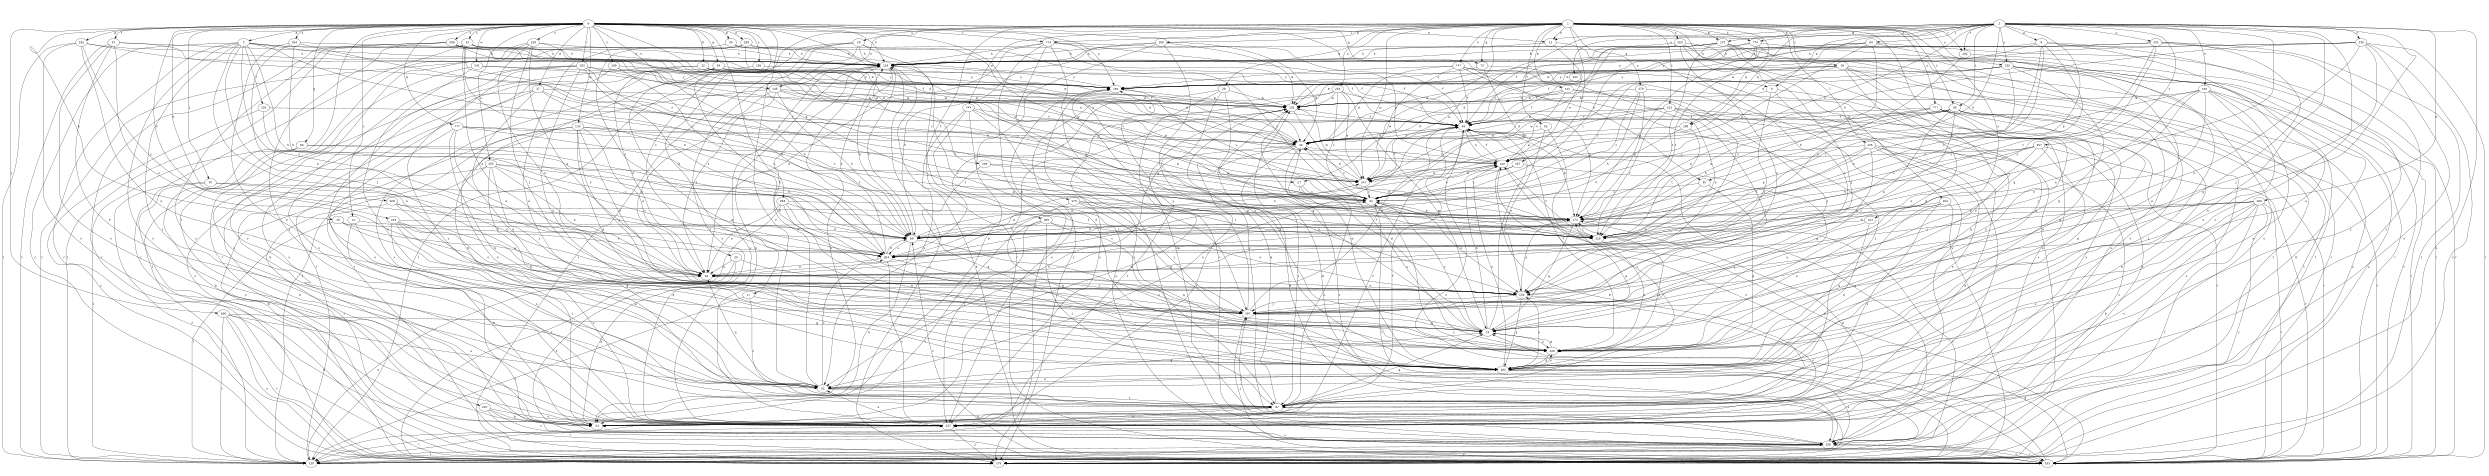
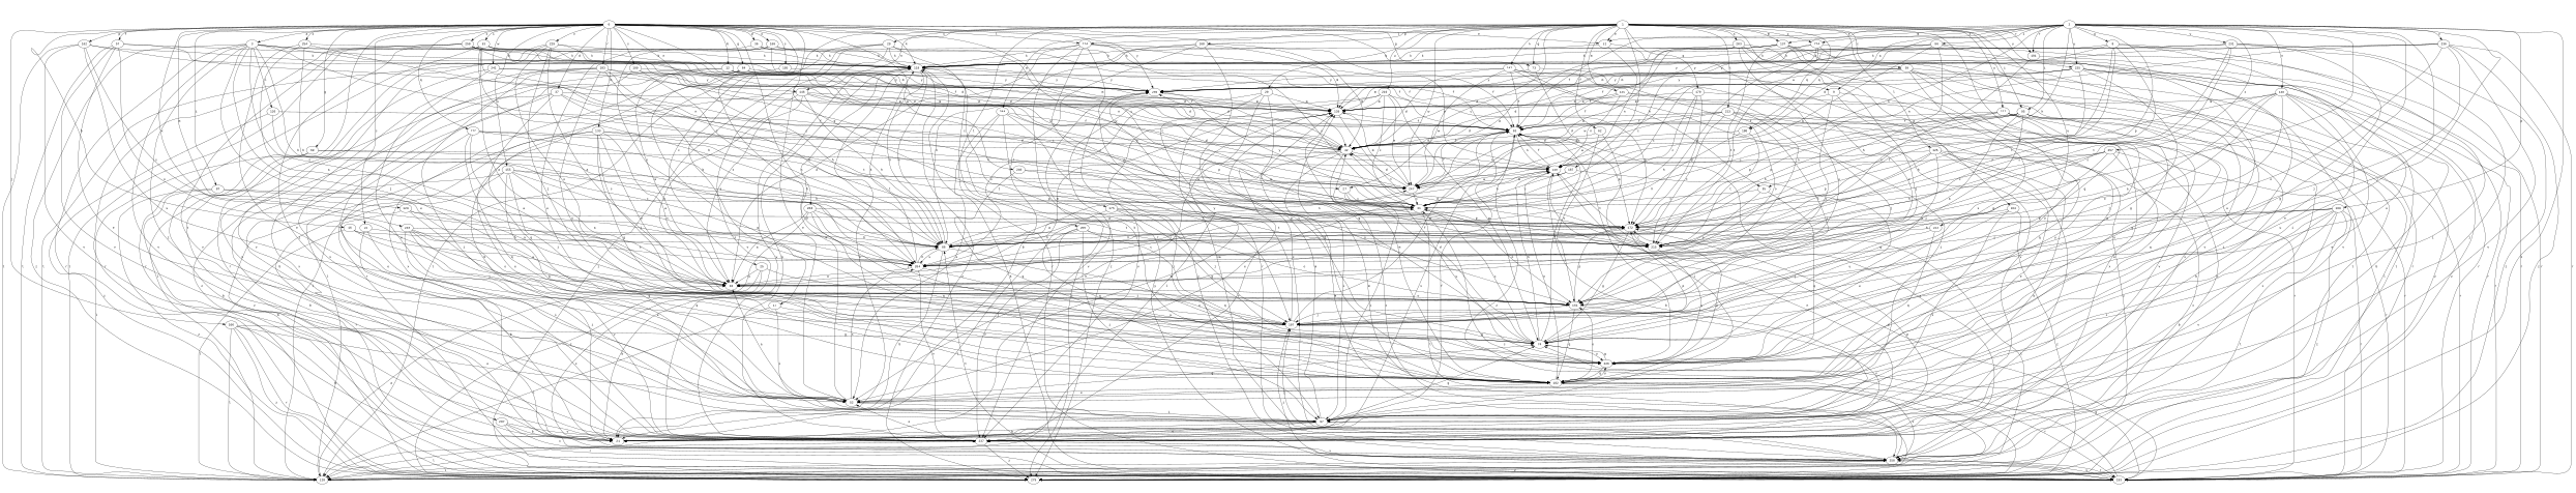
  strict digraph {
    fontname="Liberation Mono"
    node [fontname="Liberation Mono"]
    edge [fontname="Liberation Mono"]
    0
    3
    12
    16
    22
    25
    27
    36
    37
    42
    51
    57
    64
    69
    73
    85
    87
    93
    106
    118
    124
    129
    133
    146
    155
    160
    162
    175
    177
    183
    195
    199
    207
    229
    240
    241
    248
    250
    254
    268
    269
    247
    63
    97
    107
    279
    31
    86
    126
    193
    204
    226
    237
    9
    10
    128
    215
    21
    258
    139
    182
    52
    149
    161
    74
    172
    1
    17
    20
    29
    30
    62
    95
    125
    135
    137
    147
    164
    168
    179
    180
    187
    191
    203
    209
    213
    217
    219
    223
    225
    244
    274
    2
    8
    96
    148
    169
    231
-   233
    236
    257
    0 -> 3 [label=a]
    0 -> 12 [label=b]
    0 -> 16 [label=b]
    0 -> 22 [label=c]
    0 -> 25 [label=c]
    0 -> 27 [label=c]
    0 -> 36 [label=d]
    0 -> 37 [label=d]
    0 -> 42 [label=d]
    0 -> 51 [label=e]
    0 -> 57 [label=f]
    0 -> 64 [label=g]
    0 -> 69 [label=g]
    0 -> 73 [label=g]
    0 -> 85 [label=h]
    0 -> 87 [label=i]
    0 -> 93 [label=i]
    0 -> 106 [label=j]
    0 -> 118 [label=k]
    0 -> 124 [label=l]
    0 -> 129 [label=m]
    0 -> 133 [label=m]
    0 -> 146 [label=n]
    0 -> 155 [label=o]
    0 -> 160 [label=o]
    0 -> 162 [label=p]
    0 -> 175 [label=q]
    0 -> 177 [label=q]
    0 -> 183 [label=r]
    0 -> 195 [label=s]
    0 -> 199 [label=s]
    0 -> 207 [label=t]
    0 -> 229 [label=v]
    0 -> 240 [label=w]
    0 -> 241 [label=w]
    0 -> 248 [label=x]
    0 -> 250 [label=x]
    0 -> 254 [label=x]
    0 -> 268 [label=y]
    0 -> 269 [label=y]
    3 -> 118 [label=k]
    3 -> 247 [label=w]
    3 -> 63 [label=f]
    3 -> 97 [label=i]
    3 -> 107 [label=j]
    3 -> 279 [label=z]
    3 -> 31 [label=c]
    3 -> 86 [label=h]
    3 -> 126 [label=l]
    3 -> 193 [label=r]
    3 -> 204 [label=s]
    3 -> 226 [label=u]
    3 -> 237 [label=v]
    12 -> 42 [label=d]
    12 -> 63 [label=f]
    12 -> 9 [label=a]
    12 -> 10 [label=a]
    12 -> 128 [label=l]
    16 -> 107 [label=j]
    16 -> 86 [label=h]
    16 -> 10 [label=a]
    16 -> 128 [label=l]
    22 -> 97 [label=i]
    22 -> 215 [label=t]
    22 -> 21 [label=b]
    25 -> 107 [label=j]
    25 -> 10 [label=a]
    25 -> 21 [label=b]
    25 -> 258 [label=x]
    27 -> 97 [label=i]
    27 -> 31 [label=c]
    27 -> 226 [label=u]
    36 -> 118 [label=k]
    36 -> 63 [label=f]
    36 -> 128 [label=l]
    37 -> 279 [label=z]
    37 -> 31 [label=c]
    37 -> 215 [label=t]
    37 -> 21 [label=b]
    37 -> 139 [label=m]
    37 -> 182 [label=q]
    42 -> 63 [label=f]
    42 -> 97 [label=i]
    42 -> 237 [label=v]
    42 -> 258 [label=x]
    42 -> 52 [label=e]
    42 -> 149 [label=n]
    51 -> 118 [label=k]
    51 -> 149 [label=n]
    51 -> 161 [label=o]
    57 -> 118 [label=k]
    57 -> 237 [label=v]
    57 -> 128 [label=l]
    57 -> 139 [label=m]
    57 -> 52 [label=e]
    57 -> 161 [label=o]
    64 -> 42 [label=d]
    64 -> 269 [label=y]
    64 -> 226 [label=u]
    64 -> 128 [label=l]
    64 -> 258 [label=x]
    64 -> 139 [label=m]
    64 -> 182 [label=q]
    69 -> 86 [label=h]
    69 -> 128 [label=l]
    69 -> 21 [label=b]
    69 -> 149 [label=n]
    73 -> 269 [label=y]
    73 -> 31 [label=c]
    73 -> 161 [label=o]
    85 -> 31 [label=c]
    85 -> 10 [label=a]
    85 -> 182 [label=q]
    87 -> 279 [label=z]
    87 -> 31 [label=c]
    87 -> 10 [label=a]
    87 -> 21 [label=b]
    93 -> 42 [label=d]
    93 -> 118 [label=k]
    93 -> 63 [label=f]
    93 -> 31 [label=c]
    93 -> 86 [label=h]
    93 -> 193 [label=r]
    93 -> 10 [label=a]
    93 -> 128 [label=l]
    106 -> 279 [label=z]
    106 -> 193 [label=r]
    106 -> 128 [label=l]
    106 -> 21 [label=b]
    106 -> 52 [label=e]
    106 -> 74 [label=g]
    118 -> 269 [label=y]
    118 -> 279 [label=z]
    118 -> 86 [label=h]
    118 -> 237 [label=v]
    118 -> 21 [label=b]
    124 -> 118 [label=k]
    124 -> 63 [label=f]
    124 -> 279 [label=z]
    124 -> 31 [label=c]
    124 -> 193 [label=r]
    124 -> 10 [label=a]
    124 -> 258 [label=x]
    124 -> 149 [label=n]
    129 -> 97 [label=i]
    129 -> 204 [label=s]
    129 -> 182 [label=q]
    129 -> 172 [label=p]
    133 -> 42 [label=d]
    133 -> 107 [label=j]
    133 -> 279 [label=z]
    133 -> 10 [label=a]
    133 -> 215 [label=t]
    133 -> 52 [label=e]
    133 -> 161 [label=o]
    133 -> 74 [label=g]
    146 -> 247 [label=w]
    146 -> 86 [label=h]
    146 -> 10 [label=a]
    146 -> 128 [label=l]
    146 -> 139 [label=m]
    146 -> 161 [label=o]
    146 -> 172 [label=p]
    155 -> 247 [label=w]
    155 -> 107 [label=j]
    155 -> 193 [label=r]
    155 -> 204 [label=s]
    155 -> 10 [label=a]
    155 -> 21 [label=b]
    155 -> 182 [label=q]
    155 -> 172 [label=p]
    160 -> 42 [label=d]
    160 -> 118 [label=k]
    160 -> 63 [label=f]
    160 -> 204 [label=s]
    160 -> 226 [label=u]
    162 -> 118 [label=k]
    162 -> 204 [label=s]
    162 -> 226 [label=u]
    162 -> 237 [label=v]
    162 -> 128 [label=l]
    162 -> 149 [label=n]
    175 -> 107 [label=j]
    175 -> 215 [label=t]
    175 -> 182 [label=q]
    175 -> 74 [label=g]
    175 -> 172 [label=p]
    177 -> 42 [label=d]
    177 -> 86 [label=h]
    177 -> 10 [label=a]
    177 -> 215 [label=t]
    177 -> 182 [label=q]
    177 -> 52 [label=e]
    183 -> 269 [label=y]
    183 -> 97 [label=i]
    183 -> 86 [label=h]
    183 -> 204 [label=s]
    183 -> 226 [label=u]
    183 -> 237 [label=v]
    183 -> 215 [label=t]
    183 -> 258 [label=x]
    195 -> 269 [label=y]
    195 -> 21 [label=b]
    199 -> 269 [label=y]
    199 -> 86 [label=h]
    199 -> 193 [label=r]
    199 -> 204 [label=s]
    207 -> 193 [label=r]
    207 -> 237 [label=v]
    207 -> 21 [label=b]
    207 -> 258 [label=x]
    229 -> 42 [label=d]
    229 -> 118 [label=k]
    229 -> 107 [label=j]
    229 -> 193 [label=r]
    229 -> 237 [label=v]
    229 -> 10 [label=a]
    229 -> 161 [label=o]
    240 -> 247 [label=w]
    240 -> 182 [label=q]
    240 -> 161 [label=o]
    241 -> 269 [label=y]
    241 -> 31 [label=c]
    241 -> 237 [label=v]
    241 -> 52 [label=e]
    248 -> 86 [label=h]
    248 -> 204 [label=s]
    248 -> 237 [label=v]
    248 -> 182 [label=q]
    248 -> 52 [label=e]
    248 -> 161 [label=o]
    250 -> 42 [label=d]
    250 -> 118 [label=k]
    250 -> 247 [label=w]
    250 -> 97 [label=i]
    250 -> 193 [label=r]
    250 -> 237 [label=v]
    250 -> 149 [label=n]
    254 -> 118 [label=k]
    254 -> 31 [label=c]
    254 -> 86 [label=h]
    254 -> 10 [label=a]
    254 -> 52 [label=e]
    268 -> 107 [label=j]
    268 -> 279 [label=z]
    268 -> 10 [label=a]
    268 -> 215 [label=t]
    268 -> 182 [label=q]
    268 -> 172 [label=p]
    269 -> 139 [label=m]
    247 -> 42 [label=d]
    247 -> 63 [label=f]
    247 -> 31 [label=c]
    247 -> 139 [label=m]
    63 -> 42 [label=d]
    63 -> 279 [label=z]
    63 -> 237 [label=v]
    63 -> 258 [label=x]
    63 -> 52 [label=e]
    63 -> 149 [label=n]
    63 -> 172 [label=p]
    97 -> 237 [label=v]
    97 -> 21 [label=b]
    97 -> 139 [label=m]
    97 -> 74 [label=g]
    107 -> 269 [label=y]
    107 -> 63 [label=f]
    107 -> 74 [label=g]
    279 -> 139 [label=m]
    31 -> 269 [label=y]
    31 -> 204 [label=s]
    31 -> 128 [label=l]
    31 -> 149 [label=n]
    31 -> 161 [label=o]
    31 -> 172 [label=p]
    86 -> 118 [label=k]
    86 -> 204 [label=s]
    86 -> 226 [label=u]
    86 -> 21 [label=b]
    86 -> 149 [label=n]
    126 -> 63 [label=f]
    126 -> 279 [label=z]
    126 -> 204 [label=s]
    193 -> 118 [label=k]
    193 -> 269 [label=y]
    193 -> 107 [label=j]
    193 -> 31 [label=c]
    193 -> 86 [label=t]
    193 -> 258 [label=x]
    193 -> 149 [label=n]
    193 -> 74 [label=g]
    204 -> 118 [label=k]
    204 -> 247 [label=w]
    204 -> 86 [label=h]
    204 -> 226 [label=u]
    204 -> 237 [label=v]
    204 -> 10 [label=a]
    226 -> 63 [label=f]
    226 -> 182 [label=q]
    226 -> 74 [label=g]
    237 -> 118 [label=k]
    237 -> 279 [label=z]
    237 -> 128 [label=l]
    237 -> 258 [label=x]
    237 -> 52 [label=e]
    237 -> 172 [label=p]
    9 -> 237 [label=v]
    9 -> 139 [label=m]
    9 -> 182 [label=q]
    9 -> 161 [label=o]
    10 -> 31 [label=c]
    10 -> 139 [label=m]
    10 -> 161 [label=o]
    128 -> 10 [label=a]
    215 -> 42 [label=d]
    215 -> 226 [label=u]
    21 -> 63 [label=f]
    21 -> 139 [label=m]
    21 -> 149 [label=n]
    258 -> 269 [label=y]
    258 -> 107 [label=j]
    258 -> 279 [label=z]
    258 -> 193 [label=r]
    258 -> 128 [label=l]
    258 -> 139 [label=m]
    139 -> 63 [label=f]
    139 -> 215 [label=t]
    182 -> 118 [label=k]
    182 -> 193 [label=r]
    182 -> 226 [label=u]
    182 -> 258 [label=x]
    182 -> 139 [label=m]
    182 -> 52 [label=e]
    182 -> 149 [label=n]
    182 -> 161 [label=o]
    182 -> 172 [label=p]
    52 -> 118 [label=k]
    52 -> 97 [label=i]
    52 -> 204 [label=s]
    52 -> 10 [label=a]
    52 -> 74 [label=g]
    149 -> 247 [label=w]
    149 -> 63 [label=f]
    149 -> 215 [label=t]
    149 -> 21 [label=b]
    161 -> 107 [label=j]
    161 -> 237 [label=v]
    161 -> 182 [label=q]
    161 -> 172 [label=p]
    74 -> 42 [label=d]
    74 -> 269 [label=y]
    74 -> 63 [label=f]
    74 -> 31 [label=c]
    74 -> 226 [label=u]
    74 -> 149 [label=n]
    74 -> 172 [label=p]
    172 -> 86 [label=h]
    172 -> 10 [label=a]
    172 -> 128 [label=l]
    172 -> 215 [label=t]
    172 -> 74 [label=g]
    1 -> 27 [label=c]
    1 -> 51 [label=e]
    1 -> 73 [label=g]
    1 -> 124 [label=l]
    1 -> 146 [label=n]
    1 -> 247 [label=w]
    1 -> 74 [label=g]
    1 -> 17 [label=b]
    1 -> 20 [label=b]
    1 -> 29 [label=c]
    1 -> 30 [label=c]
    1 -> 62 [label=f]
    1 -> 95 [label=i]
    1 -> 125 [label=l]
    1 -> 135 [label=m]
    1 -> 137 [label=m]
    1 -> 147 [label=n]
    1 -> 164 [label=p]
    1 -> 168 [label=p]
    1 -> 179 [label=q]
    1 -> 180 [label=q]
    1 -> 187 [label=r]
    1 -> 191 [label=r]
    1 -> 203 [label=s]
    1 -> 209 [label=t]
    1 -> 213 [label=t]
    1 -> 217 [label=u]
    1 -> 219 [label=u]
    1 -> 223 [label=u]
    1 -> 225 [label=u]
    1 -> 244 [label=w]
    1 -> 274 [label=z]
    17 -> 97 [label=i]
    17 -> 107 [label=j]
    17 -> 128 [label=l]
    20 -> 237 [label=v]
    20 -> 128 [label=l]
    20 -> 139 [label=m]
    20 -> 182 [label=q]
    20 -> 74 [label=g]
    29 -> 118 [label=k]
    29 -> 279 [label=z]
    29 -> 31 [label=c]
    29 -> 193 [label=r]
    29 -> 237 [label=v]
    29 -> 128 [label=l]
    29 -> 52 [label=e]
    30 -> 42 [label=d]
    30 -> 269 [label=y]
    30 -> 247 [label=w]
    30 -> 279 [label=z]
    30 -> 31 [label=c]
    30 -> 226 [label=u]
    30 -> 128 [label=l]
    30 -> 182 [label=q]
    30 -> 74 [label=g]
    62 -> 42 [label=d]
    62 -> 97 [label=i]
    62 -> 161 [label=o]
    95 -> 42 [label=d]
    95 -> 63 [label=f]
    95 -> 107 [label=j]
    95 -> 86 [label=h]
    95 -> 193 [label=r]
    95 -> 226 [label=u]
    95 -> 10 [label=a]
    95 -> 21 [label=b]
    95 -> 172 [label=p]
    125 -> 215 [label=t]
    125 -> 21 [label=b]
    125 -> 258 [label=x]
    125 -> 52 [label=e]
    125 -> 149 [label=n]
    125 -> 74 [label=g]
    125 -> 172 [label=p]
    135 -> 63 [label=f]
    135 -> 107 [label=j]
    135 -> 139 [label=m]
    135 -> 149 [label=n]
    135 -> 161 [label=o]
    137 -> 42 [label=d]
    137 -> 118 [label=k]
    137 -> 247 [label=w]
    137 -> 193 [label=r]
    137 -> 237 [label=v]
    137 -> 128 [label=l]
    137 -> 215 [label=t]
    137 -> 182 [label=q]
    147 -> 42 [label=d]
    147 -> 269 [label=y]
    147 -> 247 [label=w]
    147 -> 63 [label=f]
    147 -> 97 [label=i]
    147 -> 237 [label=v]
    147 -> 258 [label=x]
    164 -> 97 [label=i]
    164 -> 279 [label=z]
    164 -> 226 [label=u]
-   164 -> 182 [label=q]
    164 -> 172 [label=p]
    168 -> 42 [label=d]
    168 -> 118 [label=k]
    168 -> 86 [label=h]
    168 -> 21 [label=b]
    168 -> 258 [label=x]
    168 -> 139 [label=m]
    179 -> 31 [label=c]
    179 -> 86 [label=h]
    179 -> 258 [label=x]
    179 -> 139 [label=m]
    179 -> 172 [label=p]
    180 -> 42 [label=d]
    180 -> 86 [label=h]
    180 -> 215 [label=t]
    187 -> 247 [label=w]
    187 -> 31 [label=c]
    187 -> 226 [label=u]
    191 -> 193 [label=r]
    191 -> 204 [label=s]
    203 -> 118 [label=k]
    203 -> 247 [label=w]
    203 -> 63 [label=f]
    203 -> 107 [label=j]
    203 -> 193 [label=r]
    203 -> 258 [label=x]
    203 -> 161 [label=o]
    209 -> 97 [label=i]
    209 -> 86 [label=h]
    209 -> 237 [label=v]
    209 -> 128 [label=l]
    209 -> 182 [label=q]
    209 -> 161 [label=o]
    213 -> 42 [label=d]
    213 -> 247 [label=w]
    213 -> 63 [label=f]
    213 -> 107 [label=j]
    213 -> 279 [label=z]
    213 -> 193 [label=r]
    213 -> 237 [label=v]
    213 -> 215 [label=t]
    217 -> 63 [label=f]
    217 -> 31 [label=c]
    217 -> 193 [label=r]
    217 -> 226 [label=u]
    217 -> 258 [label=x]
    217 -> 182 [label=q]
    217 -> 172 [label=p]
    219 -> 247 [label=w]
    219 -> 31 [label=c]
    219 -> 204 [label=s]
    219 -> 237 [label=v]
    219 -> 139 [label=m]
    219 -> 74 [label=g]
    219 -> 172 [label=p]
    223 -> 107 [label=j]
    223 -> 215 [label=t]
    223 -> 182 [label=q]
    225 -> 269 [label=y]
    225 -> 63 [label=f]
    225 -> 97 [label=i]
    225 -> 279 [label=z]
    225 -> 193 [label=r]
    225 -> 215 [label=t]
    225 -> 139 [label=m]
    225 -> 74 [label=g]
    244 -> 63 [label=f]
    244 -> 97 [label=i]
    244 -> 107 [label=j]
    244 -> 279 [label=z]
    244 -> 52 [label=e]
    244 -> 172 [label=p]
    274 -> 118 [label=k]
    274 -> 31 [label=c]
    274 -> 237 [label=v]
    274 -> 128 [label=l]
    274 -> 215 [label=t]
    274 -> 172 [label=p]
    2 -> 42 [label=d]
    2 -> 51 [label=e]
    2 -> 85 [label=h]
    2 -> 63 [label=f]
    2 -> 97 [label=i]
    2 -> 107 [label=j]
    2 -> 279 [label=z]
    2 -> 9 [label=a]
    2 -> 215 [label=t]
    2 -> 52 [label=e]
    2 -> 149 [label=n]
    2 -> 172 [label=p]
    2 -> 95 [label=i]
    2 -> 137 [label=m]
    2 -> 180 [label=q]
    2 -> 191 [label=r]
    2 -> 225 [label=u]
    2 -> 274 [label=z]
    2 -> 8 [label=a]
    2 -> 96 [label=i]
    2 -> 148 [label=n]
    2 -> 169 [label=p]
    2 -> 231 [label=v]
-   2 -> 233 [label=v]
    2 -> 236 [label=v]
    2 -> 257 [label=x]
    8 -> 118 [label=k]
    8 -> 97 [label=i]
    8 -> 204 [label=s]
    8 -> 226 [label=u]
    8 -> 215 [label=t]
    8 -> 139 [label=m]
    8 -> 172 [label=p]
    96 -> 118 [label=k]
    96 -> 269 [label=y]
    96 -> 247 [label=w]
    96 -> 86 [label=h]
    96 -> 193 [label=r]
    96 -> 226 [label=u]
    96 -> 139 [label=m]
    148 -> 107 [label=j]
    148 -> 86 [label=h]
    148 -> 193 [label=r]
    148 -> 226 [label=u]
    148 -> 10 [label=a]
    148 -> 21 [label=b]
    148 -> 139 [label=m]
    148 -> 52 [label=e]
    148 -> 161 [label=o]
    169 -> 97 [label=i]
    169 -> 279 [label=z]
    169 -> 86 [label=h]
    169 -> 193 [label=r]
    169 -> 204 [label=s]
    169 -> 237 [label=v]
    169 -> 128 [label=l]
    169 -> 21 [label=b]
    169 -> 172 [label=p]
    231 -> 118 [label=k]
    231 -> 269 [label=y]
    231 -> 97 [label=i]
    231 -> 279 [label=z]
    231 -> 204 [label=s]
    231 -> 215 [label=t]
    231 -> 74 [label=g]
-   233 -> 63 [label=f]
    236 -> 118 [label=k]
    236 -> 269 [label=y]
    236 -> 107 [label=j]
    236 -> 279 [label=z]
    236 -> 193 [label=r]
    236 -> 237 [label=v]
    236 -> 149 [label=n]
    236 -> 161 [label=o]
    257 -> 31 [label=c]
    257 -> 86 [label=h]
    257 -> 193 [label=r]
    257 -> 204 [label=s]
    257 -> 226 [label=u]
    257 -> 149 [label=n]
  }
